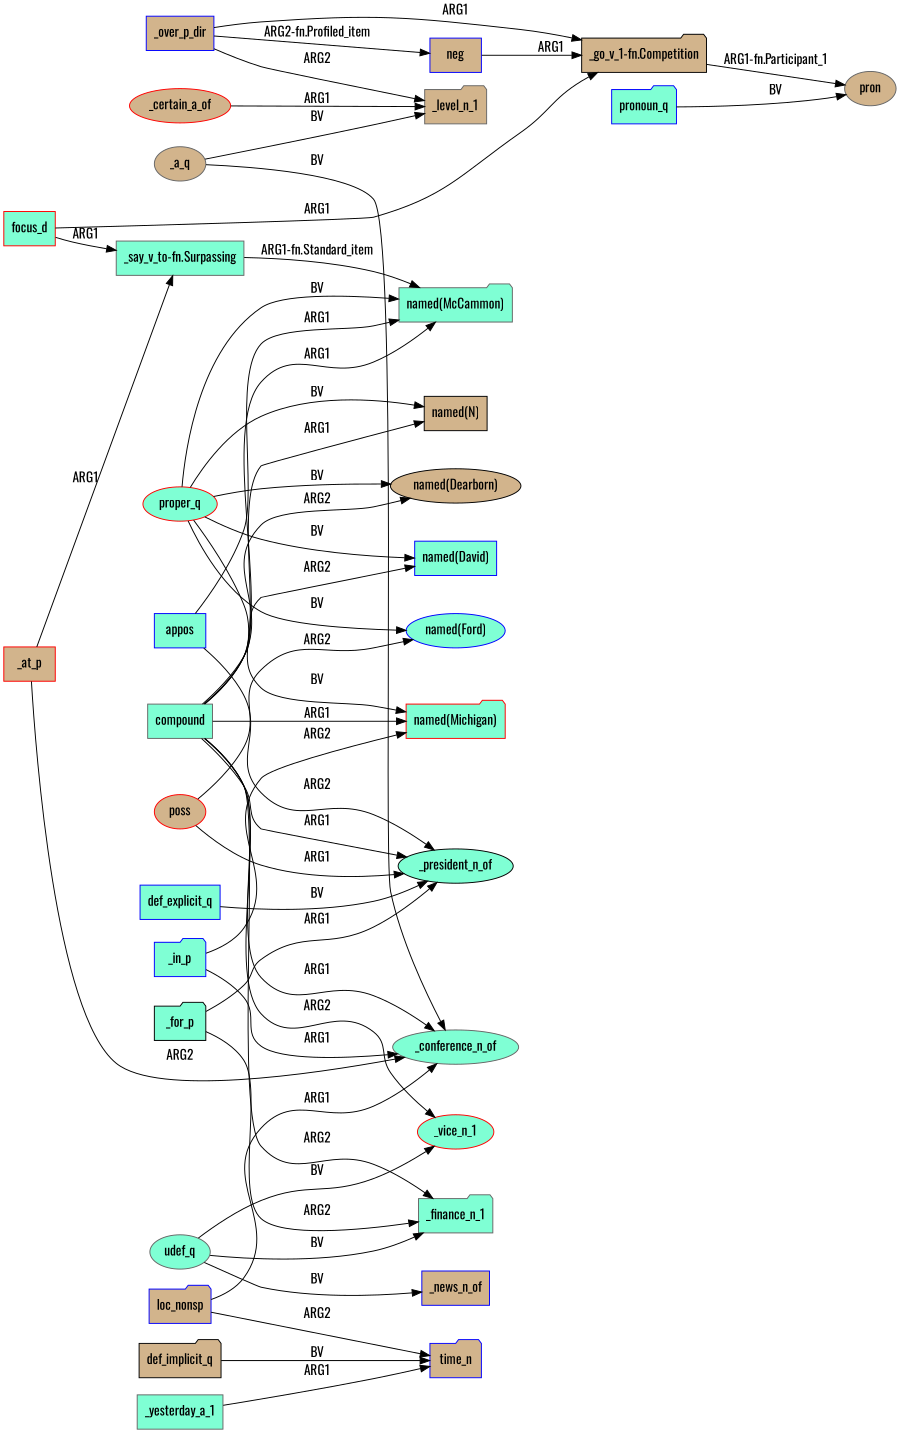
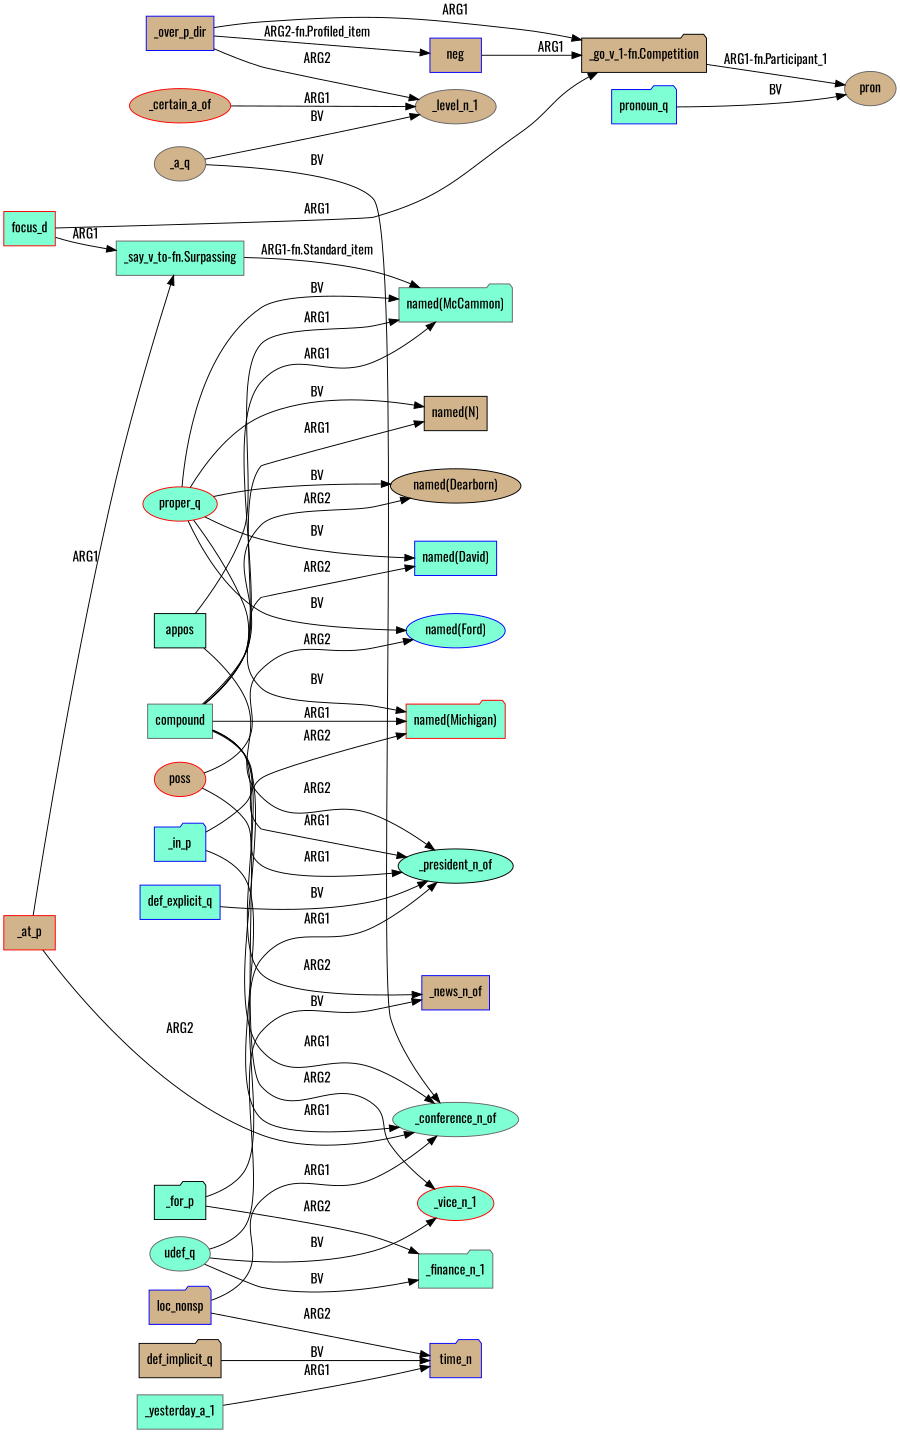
  digraph {
    fontname=Oswald
    rankdir=LR
    node [color=blue fillcolor=aquamarine fontname=Oswald shape=box style=filled]
    edge [fontname=Oswald]
    _certain_a_of [color=red fillcolor=tan shape=ellipse]
-   _level_n_1 [color=gray40 fillcolor=tan shape=folder]
+   _level_n_1 [color=gray40 fillcolor=tan shape=ellipse]
    proper_q [color=red shape=ellipse]
    "named(Michigan)" [color=red shape=folder]
    "named(N)" [color=black fillcolor=tan]
    "named(Ford)" [shape=ellipse]
    "named(McCammon)" [color=gray40 shape=folder]
    "named(Dearborn)" [color=black fillcolor=tan shape=ellipse]
    "named(David)"
    _over_p_dir [fillcolor=tan]
    "_go_v_1-fn.Competition" [color=black fillcolor=tan shape=folder]
    neg [fillcolor=tan]
    pron [color=gray40 fillcolor=tan shape=ellipse]
-   appos
+   appos [color=black]
    _president_n_of [color=black shape=ellipse]
    udef_q [color=gray40 shape=ellipse]
    _news_n_of [fillcolor=tan]
    _finance_n_1 [color=gray40 shape=folder]
    _vice_n_1 [color=red shape=ellipse]
    compound [color=gray40]
    _conference_n_of [color=gray40 shape=ellipse]
    focus_d [color=red]
    "_say_v_to-fn.Surpassing" [color=gray40]
    _yesterday_a_1 [color=gray40]
    time_n [fillcolor=tan shape=folder]
    poss [color=red fillcolor=tan shape=ellipse]
    _for_p [color=black shape=folder]
    pronoun_q [shape=folder]
    _at_p [color=red fillcolor=tan]
    _a_q [color=gray40 fillcolor=tan shape=ellipse]
    loc_nonsp [fillcolor=tan shape=folder]
    def_explicit_q
    _in_p [shape=folder]
    def_implicit_q [color=black fillcolor=tan shape=folder]
    _certain_a_of -> _level_n_1 [label=ARG1]
    proper_q -> "named(Michigan)" [label=BV]
    proper_q -> "named(N)" [label=BV]
    proper_q -> "named(Ford)" [label=BV]
    proper_q -> "named(McCammon)" [label=BV]
    proper_q -> "named(Dearborn)" [label=BV]
    proper_q -> "named(David)" [label=BV]
    _over_p_dir -> _level_n_1 [label=ARG2]
    _over_p_dir -> "_go_v_1-fn.Competition" [label=ARG1]
    _over_p_dir -> neg [label="ARG2-fn.Profiled_item"]
    "_go_v_1-fn.Competition" -> pron [label="ARG1-fn.Participant_1"]
    neg -> "_go_v_1-fn.Competition" [label=ARG1]
    appos -> "named(McCammon)" [label=ARG1]
    appos -> _president_n_of [label=ARG2]
    udef_q -> _news_n_of [label=BV]
    udef_q -> _finance_n_1 [label=BV]
    udef_q -> _vice_n_1 [label=BV]
    compound -> "named(Michigan)" [label=ARG1]
    compound -> "named(N)" [label=ARG1]
    compound -> "named(McCammon)" [label=ARG1]
    compound -> "named(Dearborn)" [label=ARG2]
    compound -> "named(David)" [label=ARG2]
    compound -> _president_n_of [label=ARG1]
-   compound -> _finance_n_1 [label=ARG2]
+   compound -> _news_n_of [label=ARG2]
    compound -> _vice_n_1 [label=ARG2]
    compound -> _conference_n_of [label=ARG1]
    focus_d -> "_go_v_1-fn.Competition" [label=ARG1]
    focus_d -> "_say_v_to-fn.Surpassing" [label=ARG1]
    "_say_v_to-fn.Surpassing" -> "named(McCammon)" [label="ARG1-fn.Standard_item"]
    _yesterday_a_1 -> time_n [label=ARG1]
    poss -> "named(Ford)" [label=ARG2]
    poss -> _president_n_of [label=ARG1]
    _for_p -> _president_n_of [label=ARG1]
    _for_p -> _finance_n_1 [label=ARG2]
    pronoun_q -> pron [label=BV]
    _at_p -> _conference_n_of [label=ARG2]
    _at_p -> "_say_v_to-fn.Surpassing" [label=ARG1]
    _a_q -> _level_n_1 [label=BV]
    _a_q -> _conference_n_of [label=BV]
    loc_nonsp -> _conference_n_of [label=ARG1]
    loc_nonsp -> time_n [label=ARG2]
    def_explicit_q -> _president_n_of [label=BV]
    _in_p -> "named(Michigan)" [label=ARG2]
    _in_p -> _conference_n_of [label=ARG1]
    def_implicit_q -> time_n [label=BV]
  }
